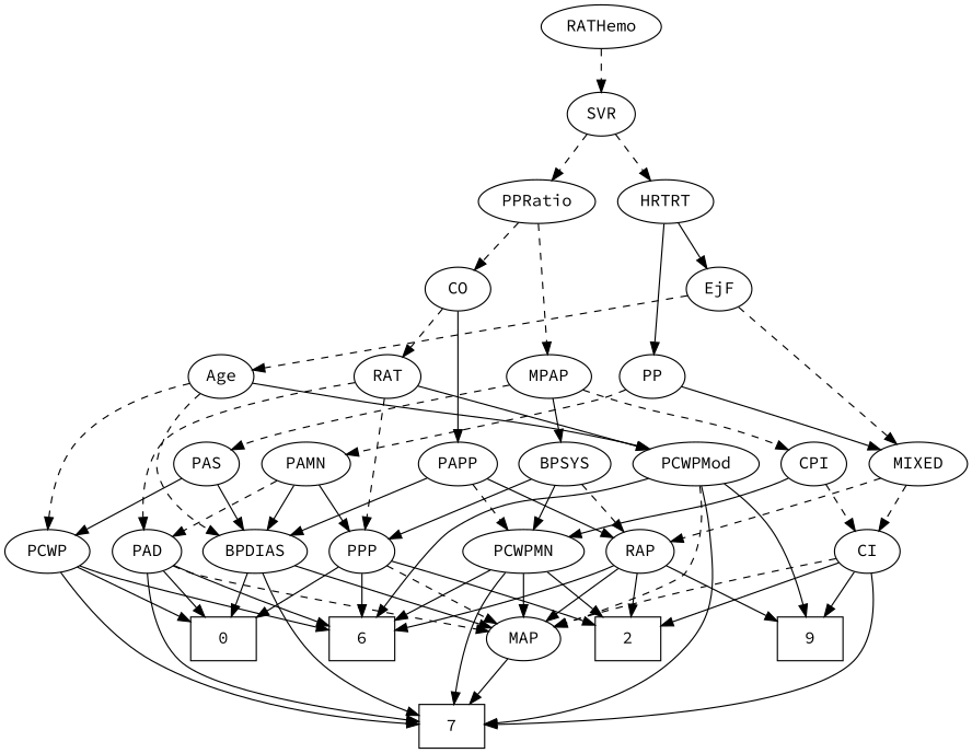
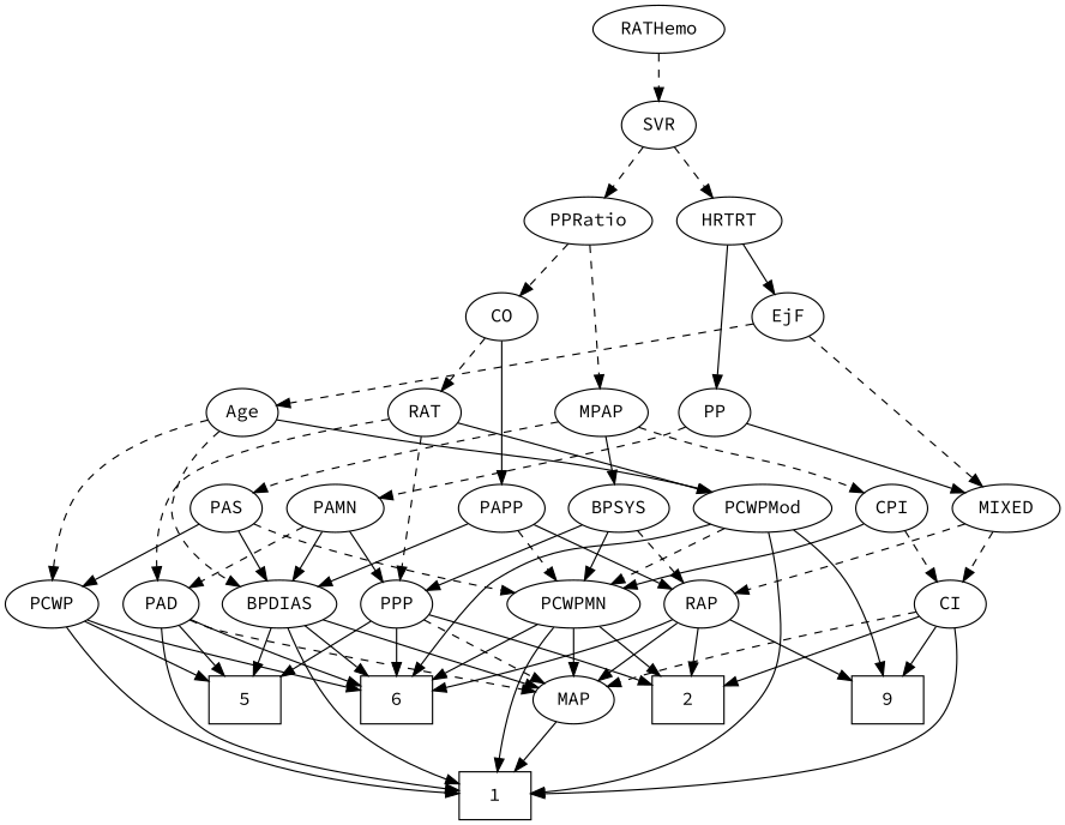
  strict digraph {
    fontname="Source Code Pro"
    node [fontname="Source Code Pro"]
    edge [fontname="Source Code Pro" style=solid]
-   1 [height=0.5 shape=box width=0.75 label=7]
+   1 [height=0.5 shape=box width=0.75]
    2 [height=0.5 shape=box width=0.75]
    n3 [height=0.5 label=9 shape=box width=0.75]
    n4 [height=0.5 label=6 shape=box width=0.75]
-   5 [height=0.5 shape=box width=0.75 label=0]
+   5 [height=0.5 shape=box width=0.75]
    Age [height=0.5 width=0.75]
    PCWPMod [height=0.5 width=1.4443]
    BPDIAS [height=0.5 width=1.1735]
    PCWP [height=0.5 width=0.97491]
    MAP [height=0.5 width=0.84854]
    EjF [height=0.5 width=0.75]
    MIXED [height=0.5 width=1.1193]
    RAP [height=0.5 width=0.77632]
    CI [height=0.5 width=0.75]
    PPP [height=0.5 width=0.75]
    MPAP [height=0.5 width=0.97491]
    BPSYS [height=0.5 width=1.0471]
    PAS [height=0.5 width=0.75]
    CPI [height=0.5 width=0.75]
    PCWPMN [height=0.5 width=1.3902]
    PAD [height=0.5 width=0.79437]
    CO [height=0.5 width=0.75]
    RAT [height=0.5 width=0.75827]
    PAPP [height=0.5 width=0.88464]
    PAMN [height=0.5 width=1.011]
    RATHemo [height=0.5 width=1.3721]
    SVR [height=0.5 width=0.77632]
    PPRatio [height=0.5 width=1.1013]
    HRTRT [height=0.5 width=1.1013]
    PP [height=0.5 width=0.75]
    Age -> PCWPMod
    Age -> BPDIAS [style=dashed]
    Age -> PCWP [style=dashed]
    PCWPMod -> 1
    PCWPMod -> n3
    PCWPMod -> n4
-   PCWPMod -> MAP [style=dashed]
+   PCWPMod -> PCWPMN [style=dashed]
    BPDIAS -> 1
+   BPDIAS -> n4
    BPDIAS -> 5
    BPDIAS -> MAP
    PCWP -> 1
    PCWP -> n4
    PCWP -> 5
    MAP -> 1
    EjF -> Age [style=dashed]
    EjF -> MIXED [style=dashed]
    MIXED -> RAP [style=dashed]
    MIXED -> CI [style=dashed]
    RAP -> 2
    RAP -> n3
    RAP -> n4
    RAP -> MAP
    CI -> 1
    CI -> 2
    CI -> n3
    CI -> MAP [style=dashed]
    PPP -> 2
    PPP -> n4
    PPP -> 5
    PPP -> MAP [style=dashed]
    MPAP -> BPSYS
    MPAP -> PAS [style=dashed]
    MPAP -> CPI [style=dashed]
    BPSYS -> RAP [style=dashed]
    BPSYS -> PPP
    BPSYS -> PCWPMN
    PAS -> BPDIAS
    PAS -> PCWP
+   PAS -> PCWPMN [style=dashed]
    CPI -> CI [style=dashed]
    CPI -> PCWPMN
    PCWPMN -> 1
    PCWPMN -> 2
    PCWPMN -> n4
    PCWPMN -> MAP
    PAD -> 1
    PAD -> n4
    PAD -> 5
    PAD -> MAP [style=dashed]
    CO -> RAT [style=dashed]
    CO -> PAPP
    RAT -> PCWPMod
    RAT -> PPP [style=dashed]
    RAT -> PAD [style=dashed]
    PAPP -> BPDIAS
    PAPP -> RAP
    PAPP -> PCWPMN [style=dashed]
    PAMN -> BPDIAS
    PAMN -> PPP
    PAMN -> PAD [style=dashed]
    RATHemo -> SVR [style=dashed]
    SVR -> PPRatio [style=dashed]
    SVR -> HRTRT [style=dashed]
    PPRatio -> MPAP [style=dashed]
    PPRatio -> CO [style=dashed]
    HRTRT -> EjF
    HRTRT -> PP
    PP -> MIXED
    PP -> PAMN [style=dashed]
  }
